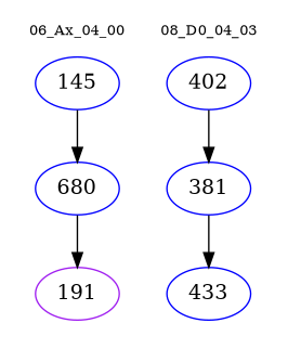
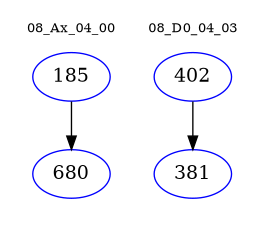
  digraph {
    node [color=blue]
    edge [color=black]
-   n1 [label=145]
+   n1 [label=185]
    n2 [label=680]
-   n3 [color=purple label=191]
    n4 [label=402]
    n5 [label=381]
-   n6 [label=433]
    subgraph cluster_1 {
      color=white
      fontsize=10
-     label="06_Ax_04_00"
+     label="08_Ax_04_00"
      n1
      n2
-     n3
    }
    subgraph cluster_2 {
      color=white
      fontsize=10
      label="08_D0_04_03"
      n4
      n5
-     n6
    }
    n1 -> n2
-   n2 -> n3
    n4 -> n5
-   n5 -> n6
  }
